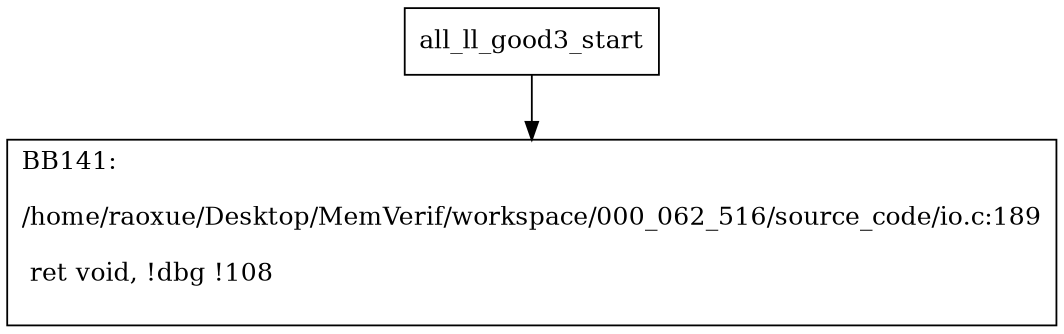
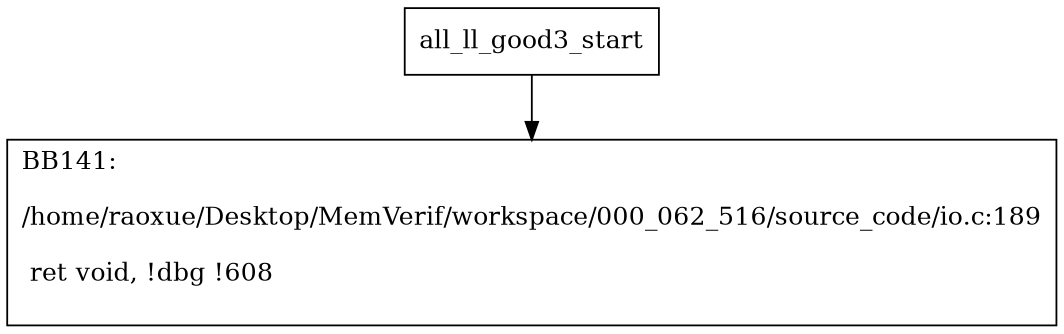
  digraph {
    node [shape=record]
    n1 [label="{all_ll_good3_start}"]
-   n2 [label="{BB141:\l\l/home/raoxue/Desktop/MemVerif/workspace/000_062_516/source_code/io.c:189\l\n  ret void, !dbg !108\l\n}"]
+   n2 [label="{BB141:\l\l/home/raoxue/Desktop/MemVerif/workspace/000_062_516/source_code/io.c:189\l\n  ret void, !dbg !608\l\n}"]
    n1 -> n2
  }
